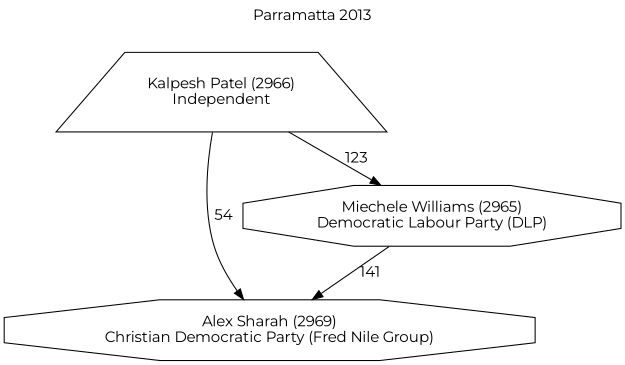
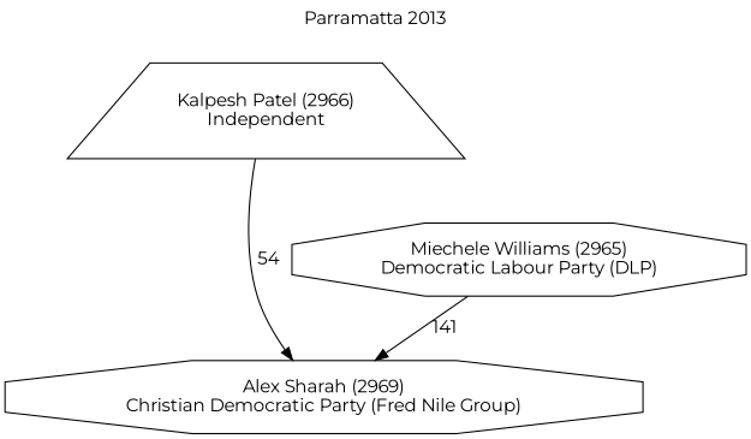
  digraph {
    fontname=Montserrat
    label="Parramatta 2013"
    labelloc=t
    mclimit=10
    node [fontname=Montserrat shape=octagon]
    edge [fontname=Montserrat]
    n1 [label="Alex Sharah (2969)\nChristian Democratic Party (Fred Nile Group)"]
    n2 [label="Miechele Williams (2965)\nDemocratic Labour Party (DLP)"]
    n3 [label="Kalpesh Patel (2966)\nIndependent" shape=trapezium]
    n2 -> n1 [label=141]
    n3 -> n1 [label=54]
-   n3 -> n2 [label=123]
  }
